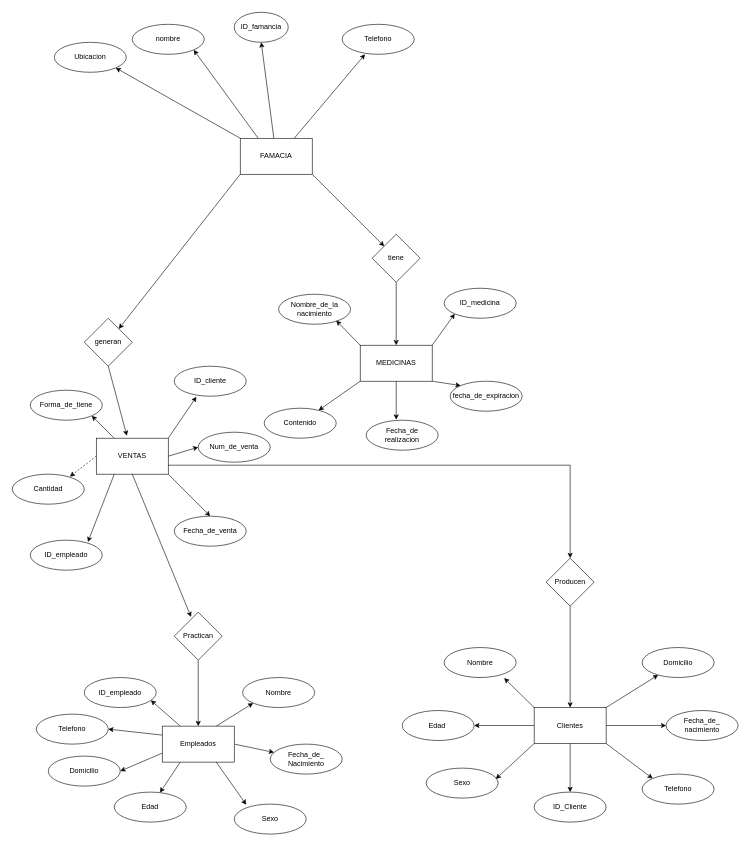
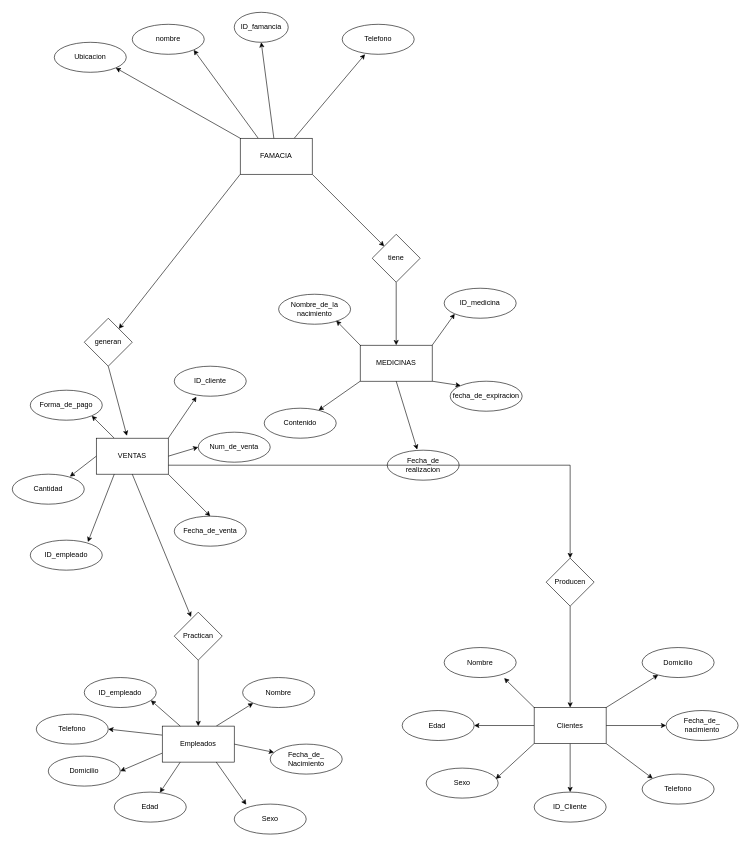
  <mxCell id="0" />
  <mxCell id="1" parent="0" />
  <mxCell id="2" style="rounded=0;orthogonalLoop=1;jettySize=auto;html=1;exitX=0.75;exitY=0;exitDx=0;exitDy=0;entryX=0.317;entryY=1;entryDx=0;entryDy=0;entryPerimeter=0;" parent="1" source="7" target="10" edge="1"><mxGeometry relative="1" as="geometry"><mxPoint x="610" y="100" as="targetPoint" /></mxGeometry></mxCell>
  <mxCell id="3" style="rounded=0;orthogonalLoop=1;jettySize=auto;html=1;exitX=0.25;exitY=0;exitDx=0;exitDy=0;entryX=1;entryY=1;entryDx=0;entryDy=0;" parent="1" source="7" target="12" edge="1"><mxGeometry relative="1" as="geometry" /></mxCell>
  <mxCell id="4" style="rounded=0;orthogonalLoop=1;jettySize=auto;html=1;exitX=0;exitY=0;exitDx=0;exitDy=0;entryX=1;entryY=1;entryDx=0;entryDy=0;" parent="1" source="7" target="11" edge="1"><mxGeometry relative="1" as="geometry" /></mxCell>
  <mxCell id="5" style="rounded=0;orthogonalLoop=1;jettySize=auto;html=1;exitX=1;exitY=1;exitDx=0;exitDy=0;" edge="1" parent="1" source="7" target="14"><mxGeometry relative="1" as="geometry" /></mxCell>
  <mxCell id="6" style="rounded=0;orthogonalLoop=1;jettySize=auto;html=1;exitX=0;exitY=1;exitDx=0;exitDy=0;" edge="1" parent="1" source="7" target="26"><mxGeometry relative="1" as="geometry" /></mxCell>
  <mxCell id="7" value="FAMACIA" style="rounded=0;whiteSpace=wrap;html=1;" parent="1" vertex="1"><mxGeometry x="400" y="230" width="120" height="60" as="geometry" /></mxCell>
  <mxCell id="8" value="ID_famancia" style="ellipse;whiteSpace=wrap;html=1;" parent="1" vertex="1"><mxGeometry x="390" y="20" width="90" height="50" as="geometry" /></mxCell>
  <mxCell id="9" style="rounded=0;orthogonalLoop=1;jettySize=auto;html=1;entryX=0.5;entryY=1;entryDx=0;entryDy=0;" parent="1" source="7" target="8" edge="1"><mxGeometry relative="1" as="geometry" /></mxCell>
  <mxCell id="10" value="Telefono" style="ellipse;whiteSpace=wrap;html=1;" parent="1" vertex="1"><mxGeometry x="570" y="40" width="120" height="50" as="geometry" /></mxCell>
  <mxCell id="11" value="Ubicacion" style="ellipse;whiteSpace=wrap;html=1;" parent="1" vertex="1"><mxGeometry x="90" y="70" width="120" height="50" as="geometry" /></mxCell>
  <mxCell id="12" value="nombre" style="ellipse;whiteSpace=wrap;html=1;" parent="1" vertex="1"><mxGeometry x="220" y="40" width="120" height="50" as="geometry" /></mxCell>
  <mxCell id="13" style="edgeStyle=orthogonalEdgeStyle;rounded=0;orthogonalLoop=1;jettySize=auto;html=1;exitX=0.5;exitY=1;exitDx=0;exitDy=0;entryX=0.5;entryY=0;entryDx=0;entryDy=0;" edge="1" parent="1" source="14" target="18"><mxGeometry relative="1" as="geometry" /></mxCell>
  <mxCell id="14" value="tiene" style="rhombus;whiteSpace=wrap;html=1;" vertex="1" parent="1"><mxGeometry x="620" y="390" width="80" height="80" as="geometry" /></mxCell>
  <mxCell id="15" style="rounded=0;orthogonalLoop=1;jettySize=auto;html=1;exitX=0;exitY=1;exitDx=0;exitDy=0;" edge="1" parent="1" source="18" target="22"><mxGeometry relative="1" as="geometry" /></mxCell>
  <mxCell id="16" style="rounded=0;orthogonalLoop=1;jettySize=auto;html=1;exitX=1;exitY=1;exitDx=0;exitDy=0;entryX=0;entryY=0;entryDx=0;entryDy=0;" edge="1" parent="1" source="18" target="20"><mxGeometry relative="1" as="geometry" /></mxCell>
  <mxCell id="17" style="rounded=0;orthogonalLoop=1;jettySize=auto;html=1;exitX=1;exitY=0;exitDx=0;exitDy=0;entryX=0;entryY=1;entryDx=0;entryDy=0;" edge="1" parent="1" source="18" target="19"><mxGeometry relative="1" as="geometry" /></mxCell>
  <mxCell id="18" value="MEDICINAS" style="rounded=0;whiteSpace=wrap;html=1;" vertex="1" parent="1"><mxGeometry x="600" y="575" width="120" height="60" as="geometry" /></mxCell>
  <mxCell id="19" value="ID_medicina" style="ellipse;whiteSpace=wrap;html=1;" vertex="1" parent="1"><mxGeometry x="740" y="480" width="120" height="50" as="geometry" /></mxCell>
  <mxCell id="20" value="fecha_de_expiracion" style="ellipse;whiteSpace=wrap;html=1;" vertex="1" parent="1"><mxGeometry x="750" y="635" width="120" height="50" as="geometry" /></mxCell>
- <mxCell id="21" value="Fecha_de&lt;div&gt;realizacion&lt;/div&gt;" style="ellipse;whiteSpace=wrap;html=1;" vertex="1" parent="1"><mxGeometry x="610" y="700" width="120" height="50" as="geometry" /></mxCell>
+ <mxCell id="21" value="Fecha_de&lt;div&gt;realizacion&lt;/div&gt;" style="ellipse;whiteSpace=wrap;html=1;" vertex="1" parent="1"><mxGeometry x="645" y="750" width="120" height="50" as="geometry" /></mxCell>
  <mxCell id="22" value="Contenido" style="ellipse;whiteSpace=wrap;html=1;" vertex="1" parent="1"><mxGeometry x="440" y="680" width="120" height="50" as="geometry" /></mxCell>
  <mxCell id="23" value="Nombre_de_la&lt;div&gt;&lt;span style=&quot;background-color: initial;&quot;&gt;nacimiento&lt;/span&gt;&lt;/div&gt;" style="ellipse;whiteSpace=wrap;html=1;" vertex="1" parent="1"><mxGeometry x="464" y="490" width="120" height="50" as="geometry" /></mxCell>
  <mxCell id="24" style="rounded=0;orthogonalLoop=1;jettySize=auto;html=1;exitX=0;exitY=0;exitDx=0;exitDy=0;entryX=0.8;entryY=0.88;entryDx=0;entryDy=0;entryPerimeter=0;" edge="1" parent="1" source="18" target="23"><mxGeometry relative="1" as="geometry" /></mxCell>
  <mxCell id="25" style="rounded=0;orthogonalLoop=1;jettySize=auto;html=1;exitX=0.5;exitY=1;exitDx=0;exitDy=0;entryX=0.417;entryY=-0.02;entryDx=0;entryDy=0;entryPerimeter=0;" edge="1" parent="1" source="18" target="21"><mxGeometry relative="1" as="geometry" /></mxCell>
  <mxCell id="26" value="generan" style="rhombus;whiteSpace=wrap;html=1;" vertex="1" parent="1"><mxGeometry x="140" y="530" width="80" height="80" as="geometry" /></mxCell>
  <mxCell id="27" style="rounded=0;orthogonalLoop=1;jettySize=auto;html=1;exitX=1;exitY=0.5;exitDx=0;exitDy=0;entryX=0;entryY=0.5;entryDx=0;entryDy=0;" edge="1" parent="1" source="31" target="34"><mxGeometry relative="1" as="geometry" /></mxCell>
  <mxCell id="28" style="rounded=0;orthogonalLoop=1;jettySize=auto;html=1;exitX=1;exitY=1;exitDx=0;exitDy=0;entryX=0.5;entryY=0;entryDx=0;entryDy=0;" edge="1" parent="1" source="31" target="35"><mxGeometry relative="1" as="geometry" /></mxCell>
  <mxCell id="29" style="rounded=0;orthogonalLoop=1;jettySize=auto;html=1;exitX=0.25;exitY=0;exitDx=0;exitDy=0;entryX=1;entryY=1;entryDx=0;entryDy=0;" edge="1" parent="1" source="31" target="36"><mxGeometry relative="1" as="geometry" /></mxCell>
  <mxCell id="30" style="edgeStyle=orthogonalEdgeStyle;rounded=0;orthogonalLoop=1;jettySize=auto;html=1;exitX=1;exitY=0.75;exitDx=0;exitDy=0;entryX=0.5;entryY=0;entryDx=0;entryDy=0;" edge="1" parent="1" source="31" target="61"><mxGeometry relative="1" as="geometry"><mxPoint x="840" y="960" as="targetPoint" /></mxGeometry></mxCell>
  <mxCell id="31" value="VENTAS" style="rounded=0;whiteSpace=wrap;html=1;" vertex="1" parent="1"><mxGeometry x="160" y="730" width="120" height="60" as="geometry" /></mxCell>
  <mxCell id="32" style="rounded=0;orthogonalLoop=1;jettySize=auto;html=1;exitX=0.5;exitY=1;exitDx=0;exitDy=0;entryX=0.425;entryY=-0.067;entryDx=0;entryDy=0;entryPerimeter=0;" edge="1" parent="1" source="26" target="31"><mxGeometry relative="1" as="geometry" /></mxCell>
  <mxCell id="33" value="ID_cliente" style="ellipse;whiteSpace=wrap;html=1;" vertex="1" parent="1"><mxGeometry x="290" y="610" width="120" height="50" as="geometry" /></mxCell>
  <mxCell id="34" value="Num_de_venta" style="ellipse;whiteSpace=wrap;html=1;" vertex="1" parent="1"><mxGeometry x="330" y="720" width="120" height="50" as="geometry" /></mxCell>
  <mxCell id="35" value="Fecha_de_venta" style="ellipse;whiteSpace=wrap;html=1;" vertex="1" parent="1"><mxGeometry x="290" y="860" width="120" height="50" as="geometry" /></mxCell>
- <mxCell id="36" value="Forma_de_tiene" style="ellipse;whiteSpace=wrap;html=1;" vertex="1" parent="1"><mxGeometry y="650" width="120" height="50" as="geometry" x="50" /></mxCell>
+ <mxCell id="36" value="Forma_de_pago" style="ellipse;whiteSpace=wrap;html=1;" vertex="1" parent="1"><mxGeometry y="650" width="120" height="50" as="geometry" x="50" /></mxCell>
  <mxCell id="37" value="Cantidad" style="ellipse;whiteSpace=wrap;html=1;" vertex="1" parent="1"><mxGeometry x="20" y="790" width="120" height="50" as="geometry" /></mxCell>
  <mxCell id="38" value="ID_empleado" style="ellipse;whiteSpace=wrap;html=1;" vertex="1" parent="1"><mxGeometry y="900" width="120" height="50" as="geometry" x="50" /></mxCell>
  <mxCell id="39" style="rounded=0;orthogonalLoop=1;jettySize=auto;html=1;exitX=1;exitY=0;exitDx=0;exitDy=0;entryX=0.308;entryY=1.02;entryDx=0;entryDy=0;entryPerimeter=0;" edge="1" parent="1" source="31" target="33"><mxGeometry relative="1" as="geometry" /></mxCell>
  <mxCell id="40" style="rounded=0;orthogonalLoop=1;jettySize=auto;html=1;exitX=0.25;exitY=1;exitDx=0;exitDy=0;entryX=0.8;entryY=0.06;entryDx=0;entryDy=0;entryPerimeter=0;" edge="1" parent="1" source="31" target="38"><mxGeometry relative="1" as="geometry" /></mxCell>
- <mxCell id="41" style="rounded=0;orthogonalLoop=1;jettySize=auto;html=1;exitX=0;exitY=0.5;exitDx=0;exitDy=0;entryX=0.8;entryY=0.08;entryDx=0;entryDy=0;entryPerimeter=0;dashed=1;" edge="1" parent="1" source="31" target="37"><mxGeometry relative="1" as="geometry" /></mxCell>
+ <mxCell id="41" style="rounded=0;orthogonalLoop=1;jettySize=auto;html=1;exitX=0;exitY=0.5;exitDx=0;exitDy=0;entryX=0.8;entryY=0.08;entryDx=0;entryDy=0;entryPerimeter=0;" edge="1" parent="1" source="31" target="37"><mxGeometry relative="1" as="geometry" /></mxCell>
  <mxCell id="42" style="edgeStyle=orthogonalEdgeStyle;rounded=0;orthogonalLoop=1;jettySize=auto;html=1;exitX=0.5;exitY=1;exitDx=0;exitDy=0;entryX=0.5;entryY=0;entryDx=0;entryDy=0;" edge="1" parent="1" source="43" target="50"><mxGeometry relative="1" as="geometry" /></mxCell>
  <mxCell id="43" value="Practican" style="rhombus;whiteSpace=wrap;html=1;" vertex="1" parent="1"><mxGeometry x="290" y="1020" width="80" height="80" as="geometry" /></mxCell>
  <mxCell id="44" style="rounded=0;orthogonalLoop=1;jettySize=auto;html=1;exitX=0.5;exitY=1;exitDx=0;exitDy=0;entryX=0.35;entryY=0.1;entryDx=0;entryDy=0;entryPerimeter=0;" edge="1" parent="1" source="31" target="43"><mxGeometry relative="1" as="geometry" /></mxCell>
  <mxCell id="45" style="rounded=0;orthogonalLoop=1;jettySize=auto;html=1;exitX=0;exitY=0.25;exitDx=0;exitDy=0;entryX=1;entryY=0.5;entryDx=0;entryDy=0;" edge="1" parent="1" source="50" target="51"><mxGeometry relative="1" as="geometry" /></mxCell>
  <mxCell id="46" style="rounded=0;orthogonalLoop=1;jettySize=auto;html=1;exitX=0;exitY=0.75;exitDx=0;exitDy=0;entryX=1;entryY=0.5;entryDx=0;entryDy=0;" edge="1" parent="1" source="50" target="54"><mxGeometry relative="1" as="geometry" /></mxCell>
  <mxCell id="47" style="rounded=0;orthogonalLoop=1;jettySize=auto;html=1;exitX=0.25;exitY=1;exitDx=0;exitDy=0;" edge="1" parent="1" source="50" target="55"><mxGeometry relative="1" as="geometry" /></mxCell>
  <mxCell id="48" style="rounded=0;orthogonalLoop=1;jettySize=auto;html=1;exitX=1;exitY=0.5;exitDx=0;exitDy=0;" edge="1" parent="1" source="50" target="52"><mxGeometry relative="1" as="geometry" /></mxCell>
  <mxCell id="49" style="rounded=0;orthogonalLoop=1;jettySize=auto;html=1;exitX=0.75;exitY=0;exitDx=0;exitDy=0;entryX=0;entryY=1;entryDx=0;entryDy=0;" edge="1" parent="1" source="50" target="57"><mxGeometry relative="1" as="geometry" /></mxCell>
  <mxCell id="50" value="Empleados" style="rounded=0;whiteSpace=wrap;html=1;" vertex="1" parent="1"><mxGeometry x="270" y="1210" width="120" height="60" as="geometry" /></mxCell>
  <mxCell id="51" value="Telefono" style="ellipse;whiteSpace=wrap;html=1;" vertex="1" parent="1"><mxGeometry x="60" y="1190" width="120" height="50" as="geometry" /></mxCell>
  <mxCell id="52" value="Fecha_de_ Nacimiento" style="ellipse;whiteSpace=wrap;html=1;" vertex="1" parent="1"><mxGeometry x="450" y="1240" width="120" height="50" as="geometry" /></mxCell>
  <mxCell id="53" value="ID_empleado" style="ellipse;whiteSpace=wrap;html=1;" vertex="1" parent="1"><mxGeometry x="140" y="1129" width="120" height="50" as="geometry" /></mxCell>
  <mxCell id="54" value="Domicilio" style="ellipse;whiteSpace=wrap;html=1;" vertex="1" parent="1"><mxGeometry x="80" y="1260" width="120" height="50" as="geometry" /></mxCell>
  <mxCell id="55" value="Edad" style="ellipse;whiteSpace=wrap;html=1;" vertex="1" parent="1"><mxGeometry x="190" y="1320" width="120" height="50" as="geometry" /></mxCell>
  <mxCell id="56" value="Sexo" style="ellipse;whiteSpace=wrap;html=1;" vertex="1" parent="1"><mxGeometry x="390" y="1340" width="120" height="50" as="geometry" /></mxCell>
  <mxCell id="57" value="Nombre" style="ellipse;whiteSpace=wrap;html=1;" vertex="1" parent="1"><mxGeometry x="404" y="1129" width="120" height="50" as="geometry" /></mxCell>
  <mxCell id="58" style="rounded=0;orthogonalLoop=1;jettySize=auto;html=1;exitX=0.25;exitY=0;exitDx=0;exitDy=0;entryX=0.925;entryY=0.76;entryDx=0;entryDy=0;entryPerimeter=0;" edge="1" parent="1" source="50" target="53"><mxGeometry relative="1" as="geometry" /></mxCell>
  <mxCell id="59" style="rounded=0;orthogonalLoop=1;jettySize=auto;html=1;exitX=0.75;exitY=1;exitDx=0;exitDy=0;entryX=0.167;entryY=0.02;entryDx=0;entryDy=0;entryPerimeter=0;" edge="1" parent="1" source="50" target="56"><mxGeometry relative="1" as="geometry" /></mxCell>
  <mxCell id="60" style="edgeStyle=orthogonalEdgeStyle;rounded=0;orthogonalLoop=1;jettySize=auto;html=1;exitX=0.5;exitY=1;exitDx=0;exitDy=0;" edge="1" parent="1" source="61" target="68"><mxGeometry relative="1" as="geometry" /></mxCell>
  <mxCell id="61" value="Producen" style="rhombus;whiteSpace=wrap;html=1;" vertex="1" parent="1"><mxGeometry x="910" y="930" width="80" height="80" as="geometry" /></mxCell>
  <mxCell id="62" style="rounded=0;orthogonalLoop=1;jettySize=auto;html=1;exitX=0;exitY=0;exitDx=0;exitDy=0;" edge="1" parent="1" source="68"><mxGeometry relative="1" as="geometry"><mxPoint x="840" y="1130" as="targetPoint" /></mxGeometry></mxCell>
  <mxCell id="63" style="edgeStyle=orthogonalEdgeStyle;rounded=0;orthogonalLoop=1;jettySize=auto;html=1;exitX=0;exitY=0.5;exitDx=0;exitDy=0;" edge="1" parent="1" source="68" target="71"><mxGeometry relative="1" as="geometry" /></mxCell>
  <mxCell id="64" style="edgeStyle=orthogonalEdgeStyle;rounded=0;orthogonalLoop=1;jettySize=auto;html=1;exitX=0.5;exitY=1;exitDx=0;exitDy=0;entryX=0.5;entryY=0;entryDx=0;entryDy=0;" edge="1" parent="1" source="68" target="74"><mxGeometry relative="1" as="geometry" /></mxCell>
  <mxCell id="65" style="rounded=0;orthogonalLoop=1;jettySize=auto;html=1;exitX=1;exitY=1;exitDx=0;exitDy=0;entryX=0;entryY=0;entryDx=0;entryDy=0;" edge="1" parent="1" source="68" target="70"><mxGeometry relative="1" as="geometry" /></mxCell>
  <mxCell id="66" style="edgeStyle=orthogonalEdgeStyle;rounded=0;orthogonalLoop=1;jettySize=auto;html=1;exitX=1;exitY=0.5;exitDx=0;exitDy=0;entryX=0;entryY=0.5;entryDx=0;entryDy=0;" edge="1" parent="1" source="68" target="75"><mxGeometry relative="1" as="geometry" /></mxCell>
  <mxCell id="67" style="rounded=0;orthogonalLoop=1;jettySize=auto;html=1;exitX=1;exitY=0;exitDx=0;exitDy=0;" edge="1" parent="1" source="68" target="69"><mxGeometry relative="1" as="geometry" /></mxCell>
  <mxCell id="68" value="Clientes" style="rounded=0;whiteSpace=wrap;html=1;" vertex="1" parent="1"><mxGeometry x="890" y="1179" width="120" height="60" as="geometry" /></mxCell>
  <mxCell id="69" value="Domicilio" style="ellipse;whiteSpace=wrap;html=1;" vertex="1" parent="1"><mxGeometry x="1070" y="1079" width="120" height="50" as="geometry" /></mxCell>
  <mxCell id="70" value="Telefono" style="ellipse;whiteSpace=wrap;html=1;" vertex="1" parent="1"><mxGeometry x="1070" y="1290" width="120" height="50" as="geometry" /></mxCell>
  <mxCell id="71" value="Edad&amp;nbsp;" style="ellipse;whiteSpace=wrap;html=1;" vertex="1" parent="1"><mxGeometry x="670" y="1184" width="120" height="50" as="geometry" /></mxCell>
  <mxCell id="72" value="Nombre" style="ellipse;whiteSpace=wrap;html=1;" vertex="1" parent="1"><mxGeometry x="740" y="1079" width="120" height="50" as="geometry" /></mxCell>
  <mxCell id="73" value="Sexo" style="ellipse;whiteSpace=wrap;html=1;" vertex="1" parent="1"><mxGeometry x="710" y="1280" width="120" height="50" as="geometry" /></mxCell>
  <mxCell id="74" value="ID_Cliente" style="ellipse;whiteSpace=wrap;html=1;" vertex="1" parent="1"><mxGeometry x="890" y="1320" width="120" height="50" as="geometry" /></mxCell>
  <mxCell id="75" value="Fecha_de_&lt;div&gt;nacimiento&lt;/div&gt;" style="ellipse;whiteSpace=wrap;html=1;" vertex="1" parent="1"><mxGeometry x="1110" y="1184" width="120" height="50" as="geometry" /></mxCell>
  <mxCell id="76" style="rounded=0;orthogonalLoop=1;jettySize=auto;html=1;exitX=0;exitY=1;exitDx=0;exitDy=0;entryX=0.967;entryY=0.36;entryDx=0;entryDy=0;entryPerimeter=0;" edge="1" parent="1" source="68" target="73"><mxGeometry relative="1" as="geometry" /></mxCell>
